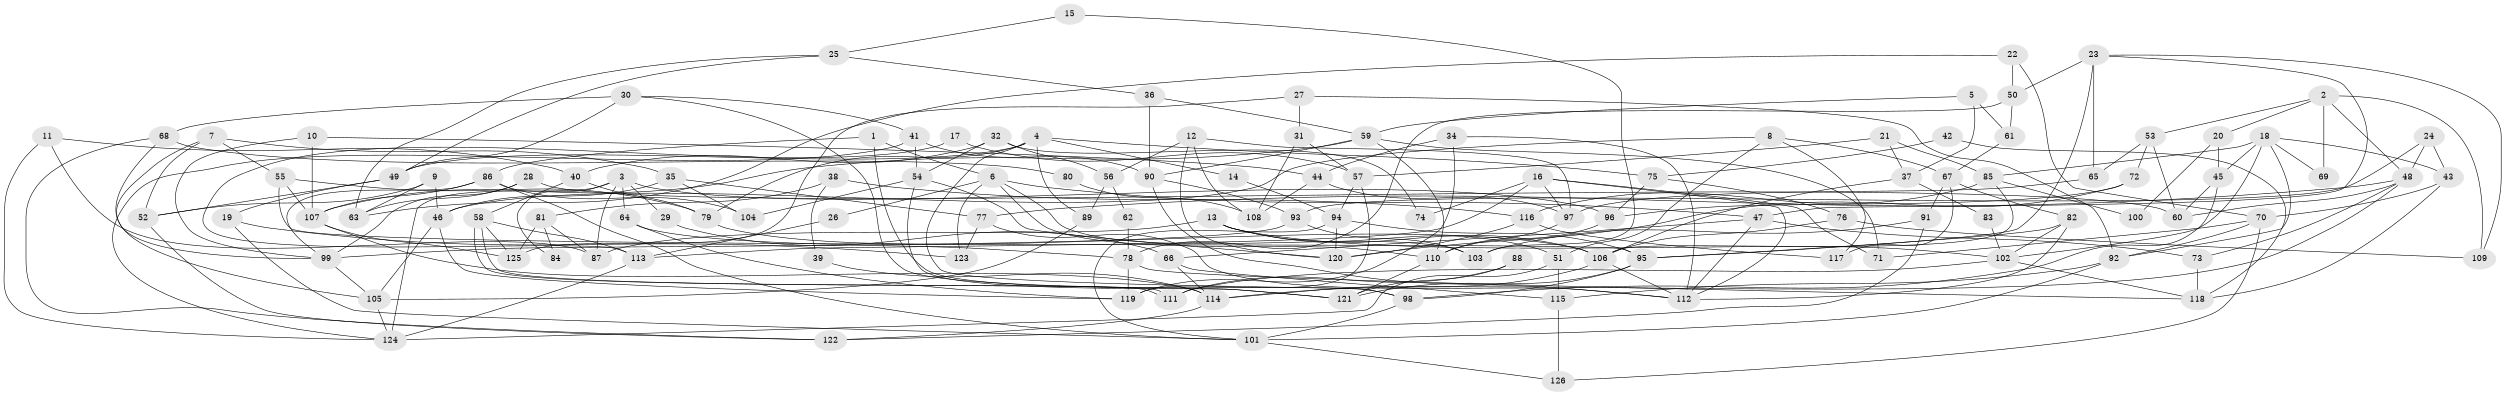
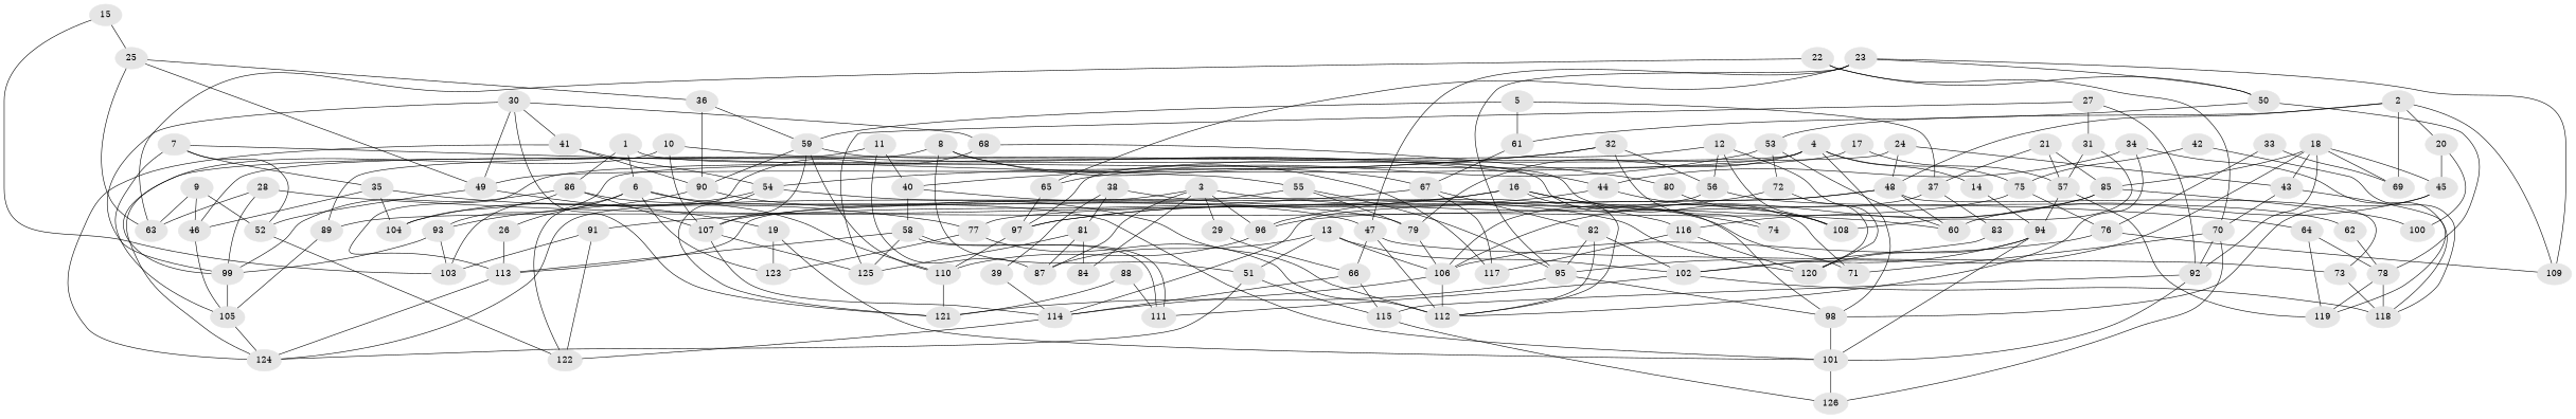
  graph {
    node [color=gray90 style=filled]
    1
    6
    86
    98
    26
    47
    103
    110
    123
    99
    107
    101
    104
    2
    20
    48
    53
    69
    109
    45
    100
    60
    77
    114
    73
    65
    72
    3
    29
    64
    84
    87
    96
    124
    66
    119
    78
    4
    14
    49
    75
    79
    89
    94
    52
    19
    76
    106
    105
    5
    37
    59
    61
    83
    71
    90
    67
    113
    112
    121
    7
    35
    55
    46
    122
    95
    8
    51
    117
    115
    82
    91
    9
    63
    10
    44
    97
    108
    125
    11
    40
    58
    12
    56
    120
    62
    13
    102
    118
    111
    15
    25
    36
    16
    74
    17
    57
    18
    43
    85
    92
    70
    116
    126
    21
    22
    50
    23
    24
    93
    27
    31
    28
    30
    41
    68
    54
    80
    32
+   33
    34
    38
    39
    81
    42
    88
    1 -- 6
    1 -- 86
    1 -- 98
    6 -- 26
    6 -- 47
    6 -- 103
    6 -- 110
    6 -- 123
    86 -- 99
    86 -- 107
    86 -- 101
    86 -- 104
    98 -- 101
    26 -- 113
    47 -- 73
    47 -- 66
    47 -- 112
    110 -- 121
    99 -- 105
    107 -- 114
    107 -- 125
    101 -- 126
    2 -- 20
    2 -- 48
    2 -- 53
    2 -- 69
    2 -- 109
    20 -- 45
    20 -- 100
    48 -- 60
    48 -- 77
    48 -- 114
    48 -- 73
    53 -- 60
    53 -- 65
    53 -- 72
    45 -- 98
    45 -- 60
    77 -- 123
    77 -- 112
    114 -- 122
    73 -- 118
    65 -- 97
    72 -- 96
    72 -- 120
    3 -- 29
    3 -- 64
    3 -- 84
    3 -- 87
    3 -- 96
    3 -- 124
    29 -- 66
    64 -- 119
    64 -- 78
    96 -- 110
    66 -- 114
    66 -- 115
    78 -- 119
    78 -- 118
    4 -- 98
    4 -- 14
    4 -- 49
    4 -- 75
    4 -- 79
    4 -- 89
    14 -- 94
    49 -- 52
    49 -- 19
    75 -- 96
    75 -- 76
    79 -- 106
    89 -- 105
    94 -- 101
    94 -- 95
    94 -- 120
    52 -- 122
    19 -- 123
    19 -- 101
    76 -- 109
    76 -- 106
    106 -- 114
    106 -- 112
    105 -- 124
    5 -- 37
    5 -- 59
    5 -- 61
    37 -- 106
    37 -- 83
    59 -- 110
    59 -- 107
    59 -- 71
    59 -- 90
    61 -- 67
    83 -- 102
    90 -- 112
    90 -- 93
    67 -- 117
    67 -- 82
    67 -- 91
    113 -- 124
    7 -- 52
    7 -- 105
    7 -- 35
    7 -- 55
    35 -- 104
    35 -- 77
    35 -- 46
    55 -- 107
    55 -- 79
    55 -- 95
-   46 -- 119
    46 -- 105
    95 -- 98
    95 -- 121
    8 -- 67
    8 -- 46
    8 -- 51
    8 -- 117
    51 -- 124
    51 -- 115
    115 -- 126
    82 -- 112
    82 -- 95
    82 -- 102
    91 -- 103
    91 -- 122
    9 -- 52
    9 -- 46
    9 -- 63
    10 -- 99
    10 -- 107
    10 -- 44
    44 -- 97
    44 -- 108
    97 -- 110
    11 -- 87
    11 -- 124
    11 -- 40
    40 -- 79
    40 -- 58
    58 -- 113
    58 -- 125
    58 -- 111
    58 -- 111
    12 -- 97
    12 -- 108
    12 -- 56
    12 -- 120
    56 -- 89
    56 -- 62
    62 -- 78
    13 -- 87
    13 -- 106
    13 -- 51
    13 -- 102
    102 -- 118
    102 -- 111
    15 -- 103
    15 -- 25
    25 -- 49
    25 -- 63
    25 -- 36
    36 -- 59
    36 -- 90
    16 -- 71
    16 -- 113
    16 -- 112
    16 -- 97
    16 -- 74
    17 -- 113
    17 -- 57
    57 -- 119
    57 -- 94
    18 -- 69
    18 -- 45
    18 -- 102
    18 -- 43
    18 -- 85
    18 -- 92
    43 -- 118
    43 -- 70
    85 -- 100
    85 -- 106
    85 -- 116
    92 -- 101
    92 -- 115
    70 -- 71
    70 -- 92
    70 -- 126
    116 -- 117
    116 -- 120
    21 -- 37
    21 -- 57
    21 -- 85
    22 -- 63
    22 -- 70
    22 -- 50
    50 -- 78
    50 -- 61
    23 -- 47
    23 -- 109
    23 -- 65
    23 -- 95
    23 -- 50
    24 -- 48
    24 -- 43
    24 -- 93
    93 -- 103
    93 -- 99
    27 -- 125
    27 -- 92
    27 -- 31
    31 -- 108
    31 -- 57
    28 -- 99
    28 -- 60
    28 -- 63
-   68 -- 99
+   30 -- 99
    30 -- 49
    30 -- 121
    30 -- 41
    30 -- 68
    41 -- 124
    41 -- 90
    41 -- 54
    68 -- 122
    68 -- 80
    54 -- 104
    54 -- 121
    54 -- 120
    80 -- 108
    32 -- 40
    32 -- 56
    32 -- 74
    32 -- 54
+   33 -- 69
+   33 -- 76
    34 -- 119
    34 -- 112
    34 -- 44
    38 -- 116
    38 -- 39
    38 -- 81
    39 -- 114
    81 -- 84
    81 -- 87
    81 -- 125
    42 -- 75
    42 -- 118
    88 -- 121
    88 -- 111
  }
